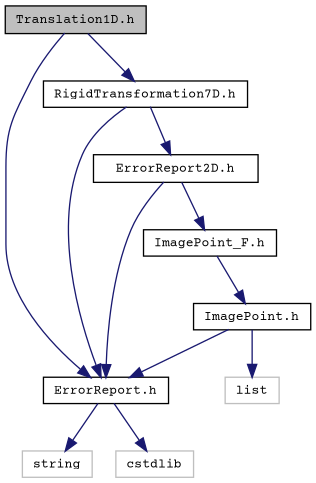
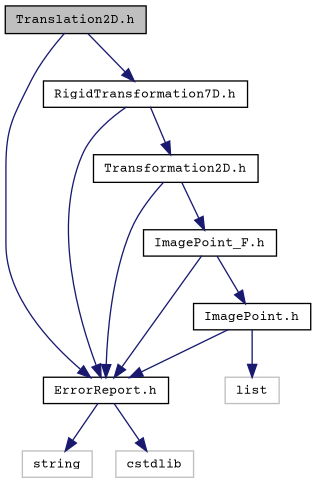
  digraph {
    fontname="Courier Prime"
    node [color=black fillcolor=white fontname="Courier Prime" fontsize=10 shape=record style=filled]
    edge [color=midnightblue fontname="Courier Prime" fontsize=10 labelfontname=Helvetica labelfontsize=10 style=solid]
-   n1 [fillcolor=grey75 fontcolor=black height=0.2 label="Translation1D.h" width=0.4]
+   n1 [fillcolor=grey75 fontcolor=black height=0.2 label="Translation2D.h" width=0.4]
    n2 [height=0.2 label="ErrorReport.h" width=0.4]
    n3 [height=0.2 label="RigidTransformation7D.h" width=0.4]
    n4 [color=grey75 height=0.2 label=string width=0.4]
    n5 [color=grey75 height=0.2 label=cstdlib width=0.4]
-   n6 [height=0.2 label="ErrorReport2D.h" width=0.4]
+   n6 [height=0.2 label="Transformation2D.h" width=0.4]
    n7 [height=0.2 label="ImagePoint_F.h" width=0.4]
    n8 [height=0.2 label="ImagePoint.h" width=0.4]
    n9 [color=grey75 height=0.2 label=list width=0.4]
    n1 -> n2
    n1 -> n3
    n2 -> n4
    n2 -> n5
    n3 -> n2
    n3 -> n6
    n6 -> n2
    n6 -> n7
+   n7 -> n2
    n7 -> n8
    n8 -> n2
    n8 -> n9
  }
